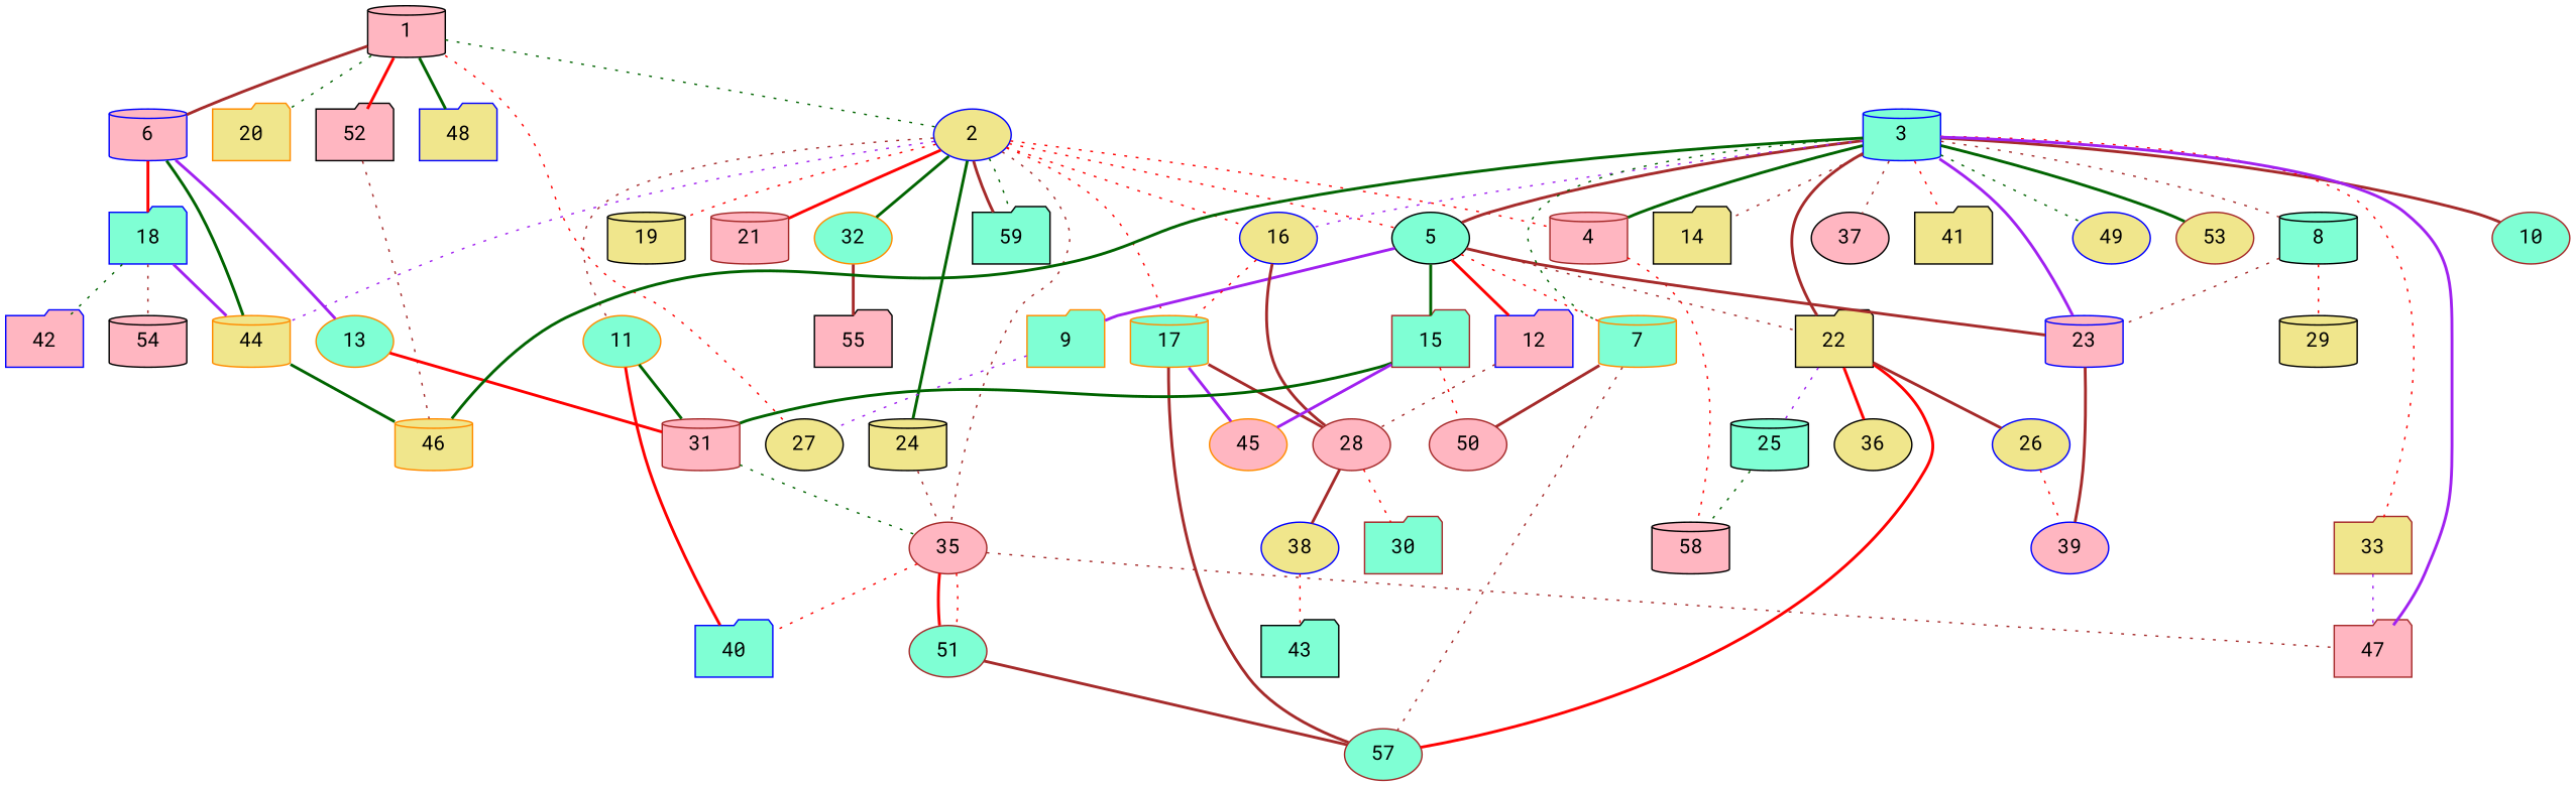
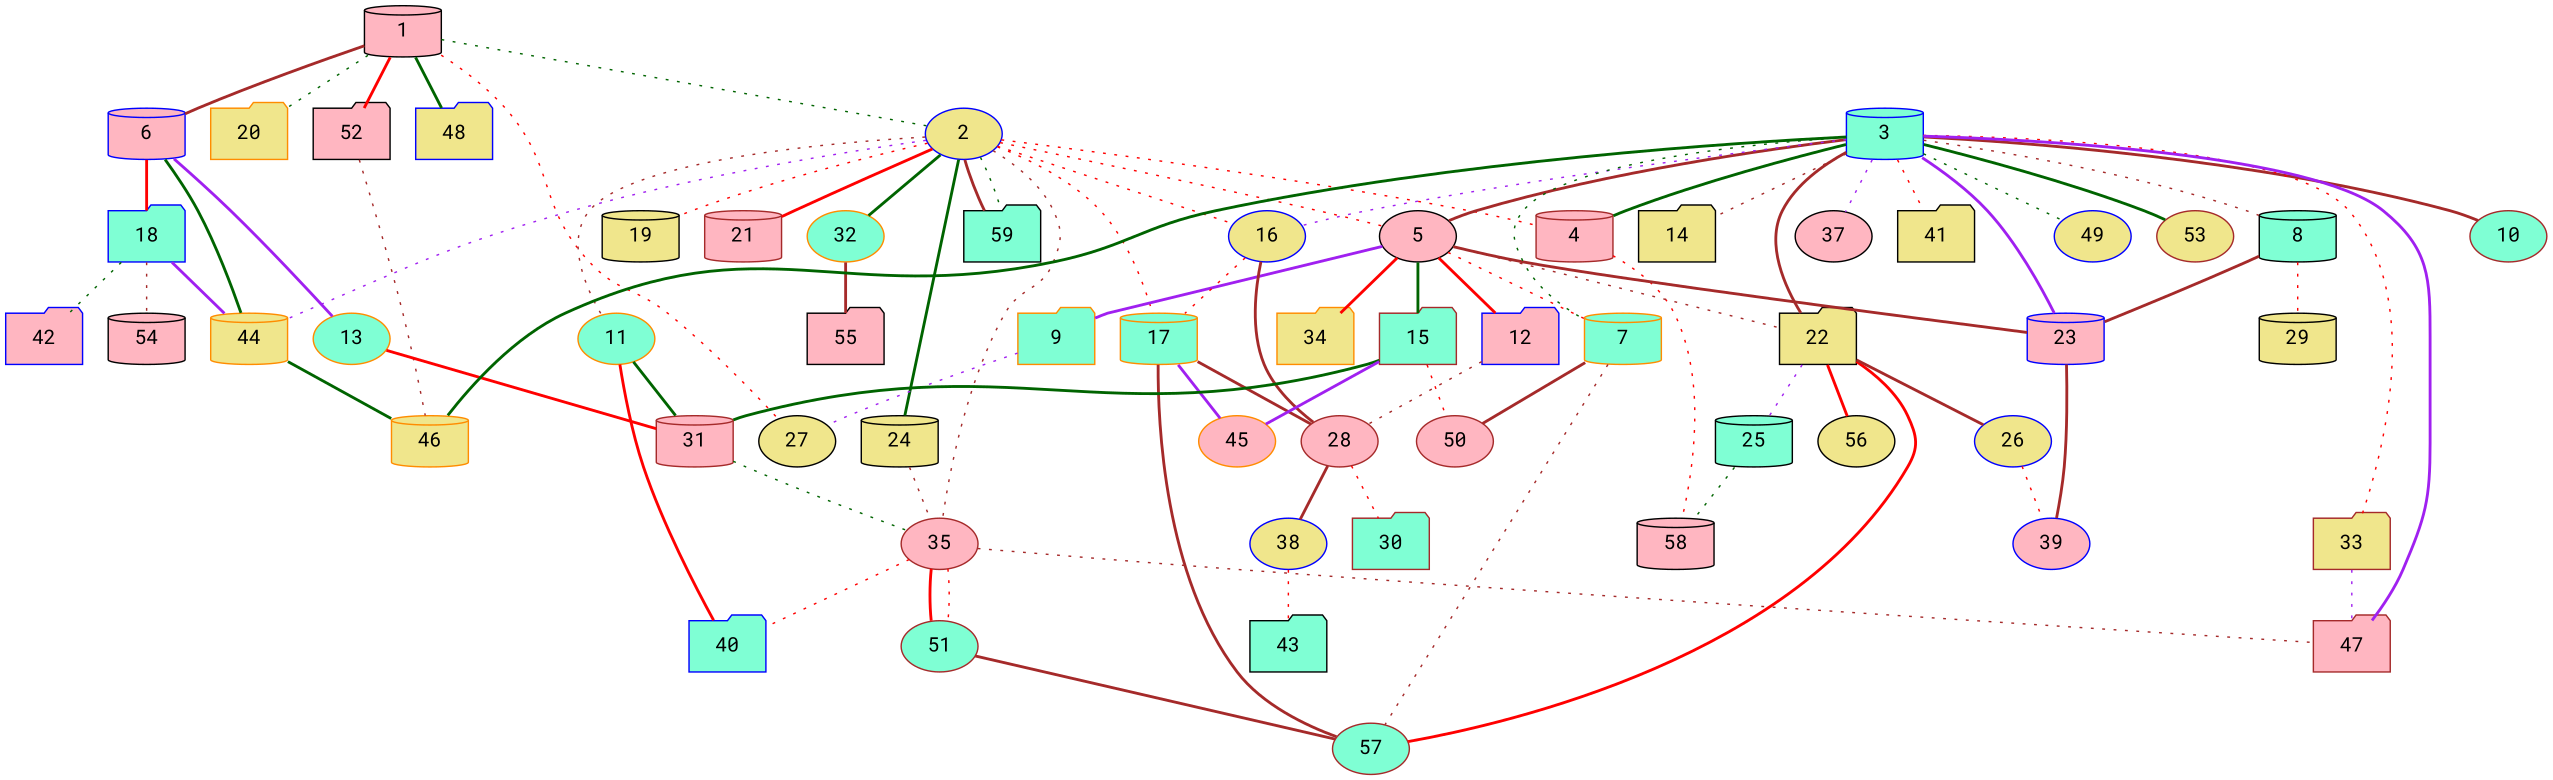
  graph {
    fontname="Roboto Mono"
    node [color=black fillcolor=khaki fontname="Roboto Mono" shape=ellipse style=filled]
    edge [color=brown fontname="Roboto Mono" style=bold]
    1 [fillcolor=lightpink shape=cylinder]
    2 [color=blue]
    6 [color=blue fillcolor=lightpink shape=cylinder]
    20 [color=darkorange shape=folder]
    27
    48 [color=blue shape=folder]
    52 [fillcolor=lightpink shape=folder]
    4 [color=brown fillcolor=lightpink shape=cylinder]
-   5 [fillcolor=aquamarine]
+   5 [fillcolor=lightpink]
    11 [color=darkorange fillcolor=aquamarine]
    16 [color=blue]
    17 [color=darkorange fillcolor=aquamarine shape=cylinder]
    19 [shape=cylinder]
    21 [color=brown fillcolor=lightpink shape=cylinder]
    24 [shape=cylinder]
    32 [color=darkorange fillcolor=aquamarine]
    35 [color=brown fillcolor=lightpink]
    44 [color=darkorange shape=cylinder]
    59 [fillcolor=aquamarine shape=folder]
    13 [color=darkorange fillcolor=aquamarine]
    18 [color=blue fillcolor=aquamarine shape=folder]
    46 [color=darkorange shape=cylinder]
    3 [color=blue fillcolor=aquamarine shape=cylinder]
    7 [color=darkorange fillcolor=aquamarine shape=cylinder]
    8 [fillcolor=aquamarine shape=cylinder]
    10 [color=brown fillcolor=aquamarine]
    14 [shape=folder]
    22 [shape=folder]
    23 [color=blue fillcolor=lightpink shape=cylinder]
    33 [color=brown shape=folder]
    37 [fillcolor=lightpink]
    41 [shape=folder]
    47 [color=brown fillcolor=lightpink shape=folder]
    49 [color=blue]
    53 [color=brown]
    58 [fillcolor=lightpink shape=cylinder]
    9 [color=darkorange fillcolor=aquamarine shape=folder]
    12 [color=blue fillcolor=lightpink shape=folder]
    15 [color=brown fillcolor=aquamarine shape=folder]
+   34 [color=darkorange shape=folder]
    31 [color=brown fillcolor=lightpink shape=cylinder]
    40 [color=blue fillcolor=aquamarine shape=folder]
    28 [color=brown fillcolor=lightpink]
    57 [color=brown fillcolor=aquamarine]
    45 [color=darkorange fillcolor=lightpink]
    55 [fillcolor=lightpink shape=folder]
    51 [color=brown fillcolor=aquamarine]
    50 [color=brown fillcolor=lightpink]
    29 [shape=cylinder]
    25 [fillcolor=aquamarine shape=cylinder]
    26 [color=blue]
-   56 [label=36]
+   56
    39 [color=blue fillcolor=lightpink]
    42 [color=blue fillcolor=lightpink shape=folder]
    54 [fillcolor=lightpink shape=cylinder]
    30 [color=brown fillcolor=aquamarine shape=folder]
    38 [color=blue]
    43 [fillcolor=aquamarine shape=folder]
    1 -- 2 [color=darkgreen style=dotted]
    1 -- 6
    1 -- 20 [color=darkgreen style=dotted]
    1 -- 27 [color=red style=dotted]
    1 -- 48 [color=darkgreen]
    1 -- 52 [color=red]
    2 -- 4 [color=red style=dotted]
    2 -- 5 [color=red style=dotted]
    2 -- 11 [style=dotted]
    2 -- 16 [color=red style=dotted]
    2 -- 17 [color=red style=dotted]
    2 -- 19 [color=red style=dotted]
    2 -- 21 [color=red]
    2 -- 24 [color=darkgreen]
    2 -- 32 [color=darkgreen]
    2 -- 35 [style=dotted]
    2 -- 44 [color=purple style=dotted]
    2 -- 59
    2 -- 59 [color=darkgreen style=dotted]
    6 -- 44 [color=darkgreen]
    6 -- 13 [color=purple]
    6 -- 18 [color=red]
    52 -- 46 [style=dotted]
    4 -- 58 [color=red style=dotted]
    5 -- 7 [color=red style=dotted]
    5 -- 22 [style=dotted]
    5 -- 23
    5 -- 9 [color=purple]
    5 -- 12 [color=red]
    5 -- 15 [color=darkgreen]
+   5 -- 34 [color=red]
    11 -- 31 [color=darkgreen]
    11 -- 40 [color=red]
    16 -- 17 [color=red style=dotted]
    16 -- 28
    17 -- 28
    17 -- 57
    17 -- 45 [color=purple]
    24 -- 35 [style=dotted]
    32 -- 55
    35 -- 47 [style=dotted]
    35 -- 40 [color=red style=dotted]
    35 -- 51 [color=red]
    35 -- 51 [color=red style=dotted]
    44 -- 46 [color=darkgreen]
    13 -- 31 [color=red]
    18 -- 44 [color=purple]
    18 -- 42 [color=darkgreen style=dotted]
    18 -- 54 [style=dotted]
    3 -- 4 [color=darkgreen]
    3 -- 5
    3 -- 16 [color=purple style=dotted]
    3 -- 46 [color=darkgreen]
    3 -- 7 [color=darkgreen style=dotted]
    3 -- 8 [style=dotted]
    3 -- 10
    3 -- 14 [style=dotted]
    3 -- 22
    3 -- 23 [color=purple]
    3 -- 33 [color=red style=dotted]
-   3 -- 37 [style=dotted]
+   3 -- 37 [color=purple style=dotted]
    3 -- 41 [color=red style=dotted]
    3 -- 47 [color=purple]
    3 -- 49 [color=darkgreen style=dotted]
    3 -- 53 [color=darkgreen]
    7 -- 57 [style=dotted]
    7 -- 50
-   8 -- 23 [style=dotted]
+   8 -- 23
    8 -- 29 [color=red style=dotted]
    22 -- 57 [color=red]
    22 -- 25 [color=purple style=dotted]
    22 -- 26
    22 -- 56 [color=red]
    23 -- 39
    33 -- 47 [color=purple style=dotted]
    9 -- 27 [color=purple style=dotted]
    12 -- 28 [style=dotted]
    15 -- 31 [color=darkgreen]
    15 -- 45 [color=purple]
    15 -- 50 [color=red style=dotted]
    31 -- 35 [color=darkgreen style=dotted]
    28 -- 30 [color=red style=dotted]
    28 -- 38
    51 -- 57
    25 -- 58 [color=darkgreen style=dotted]
    26 -- 39 [color=red style=dotted]
    38 -- 43 [color=red style=dotted]
  }
